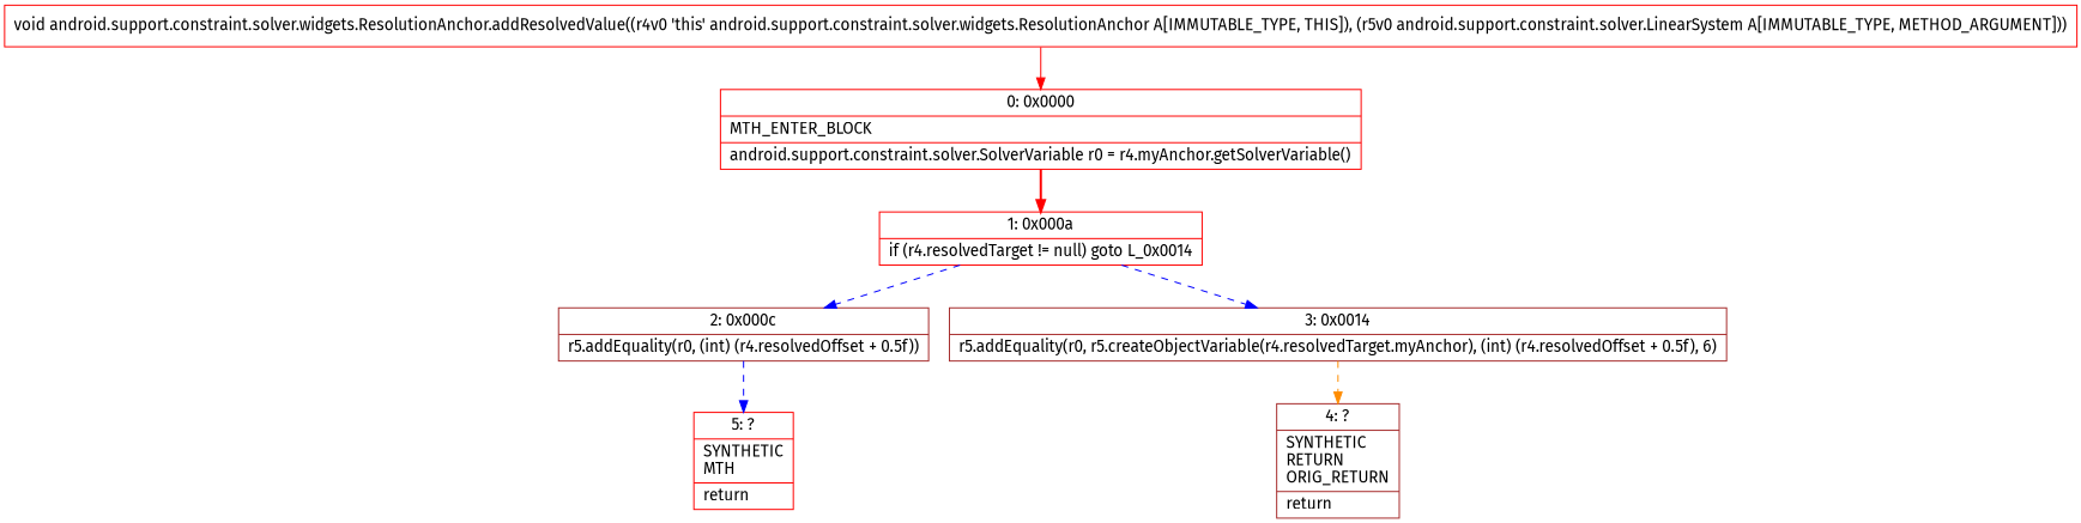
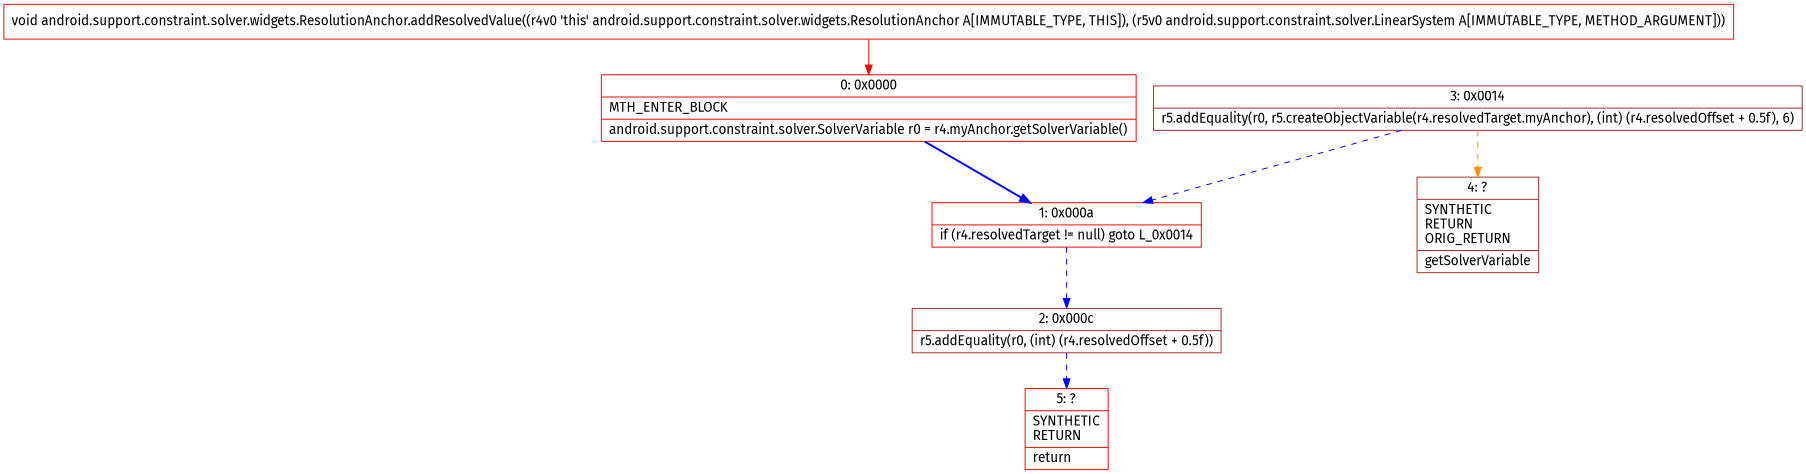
  digraph {
    fontname="Fira Sans"
    node [color=red fontname="Fira Sans" shape=record]
    edge [color=blue fontname="Fira Sans" style=dashed]
    n1 [label="{0\:\ 0x0000|MTH_ENTER_BLOCK\l|android.support.constraint.solver.SolverVariable r0 = r4.myAnchor.getSolverVariable()\l}"]
    n2 [label="{1\:\ 0x000a|if (r4.resolvedTarget != null) goto L_0x0014\l}"]
    n3 [color=brown label="{2\:\ 0x000c|r5.addEquality(r0, (int) (r4.resolvedOffset + 0.5f))\l}"]
    n4 [color=brown label="{3\:\ 0x0014|r5.addEquality(r0, r5.createObjectVariable(r4.resolvedTarget.myAnchor), (int) (r4.resolvedOffset + 0.5f), 6)\l}"]
-   n5 [label="{5\:\ ?|SYNTHETIC\lMTH\l|return\l}"]
-   n6 [color=brown label="{4\:\ ?|SYNTHETIC\lRETURN\lORIG_RETURN\l|return\l}"]
+   n5 [label="{5\:\ ?|SYNTHETIC\lRETURN\l|return\l}"]
+   n6 [color=brown label="{4\:\ ?|SYNTHETIC\lRETURN\lORIG_RETURN\l|getSolverVariable\l}"]
    n7 [label="{void android.support.constraint.solver.widgets.ResolutionAnchor.addResolvedValue((r4v0 'this' android.support.constraint.solver.widgets.ResolutionAnchor A[IMMUTABLE_TYPE, THIS]), (r5v0 android.support.constraint.solver.LinearSystem A[IMMUTABLE_TYPE, METHOD_ARGUMENT])) }"]
-   n1 -> n2 [color=red style=bold]
+   n1 -> n2 [style=bold]
    n2 -> n3
-   n2 -> n4
+   n4 -> n2
    n3 -> n5
    n4 -> n6 [color=darkorange]
    n7 -> n1 [color=red style=solid]
  }
